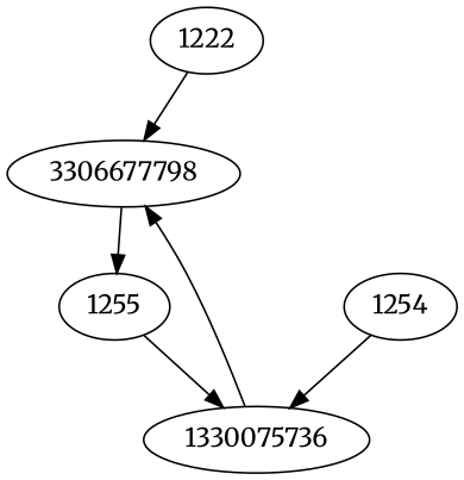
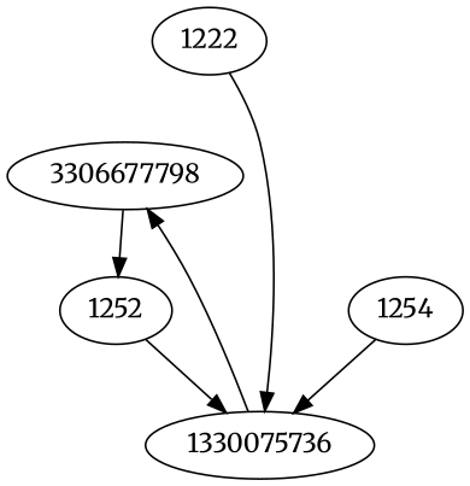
  strict digraph {
    fontname=Merriweather
    node [fontname=Merriweather]
    edge [fontname=Merriweather]
    n1 [label=1222]
    3306677798
-   1255
+   1255 [label=1252]
    1254
    1330075736
-   n1 -> 3306677798
+   n1 -> 1330075736
    3306677798 -> 1255
    1255 -> 1330075736
    1254 -> 1330075736
    1330075736 -> 3306677798
  }
